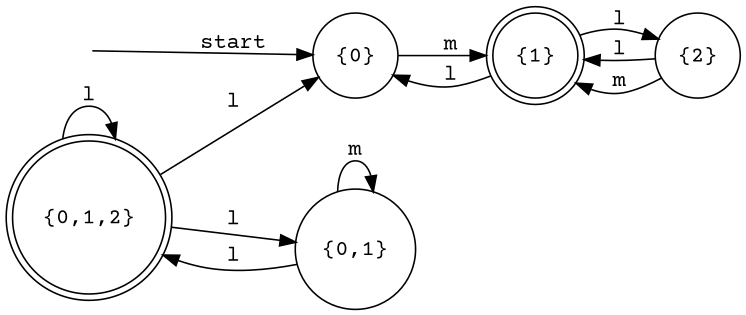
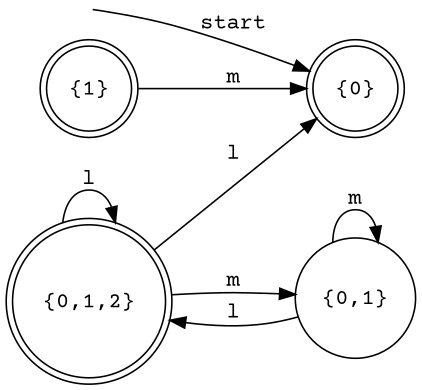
  digraph {
    fontname="Courier Prime"
    rankdir=LR
    node [fontname="Courier Prime" shape=circle]
    edge [fontname="Courier Prime"]
    __start [shape=point style=invis]
-   "{0}"
+   "{0}" [shape=doublecircle]
    "{1}" [shape=doublecircle]
    "{0,1,2}" [shape=doublecircle]
    "{0,1}"
-   "{2}"
    __start -> "{0}" [label=start]
-   "{0}" -> "{1}" [label=m]
-   "{1}" -> "{0}" [label=l]
-   "{1}" -> "{2}" [label=l]
+   "{1}" -> "{0}" [label=m]
    "{0,1,2}" -> "{0}" [label=l]
    "{0,1,2}" -> "{0,1,2}" [label=l]
-   "{0,1,2}" -> "{0,1}" [label=l]
+   "{0,1,2}" -> "{0,1}" [label=m]
    "{0,1}" -> "{0,1,2}" [label=l]
    "{0,1}" -> "{0,1}" [label=m]
-   "{2}" -> "{1}" [label=l]
-   "{2}" -> "{1}" [label=m]
  }
